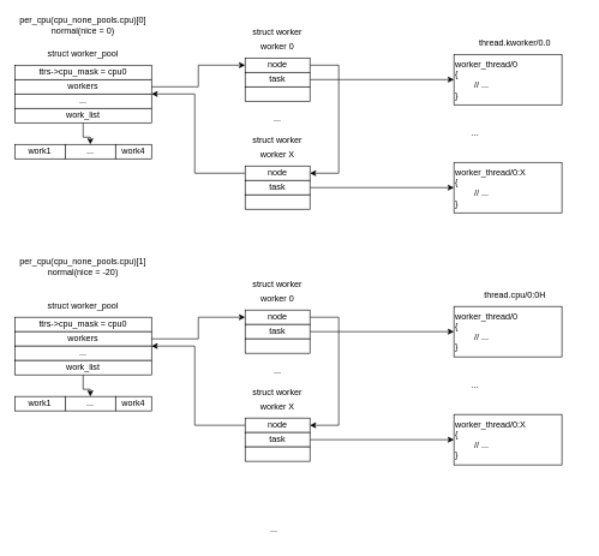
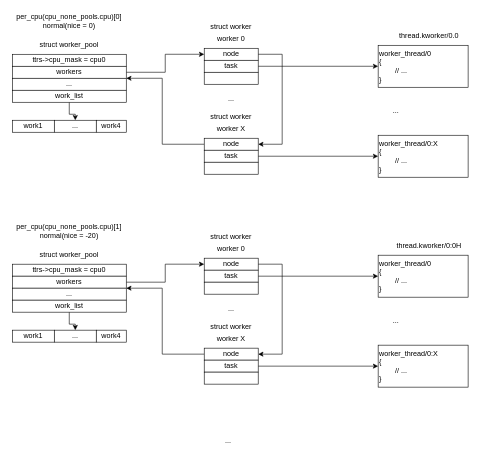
  <mxCell id="0" />
  <mxCell id="1" parent="0" />
  <mxCell id="2" value="per_cpu(cpu_none_pools.cpu)[0] normal(nice = 0)" style="text;html=1;strokeColor=none;fillColor=none;align=center;verticalAlign=middle;whiteSpace=wrap;rounded=0;" vertex="1" parent="1"><mxGeometry x="20" y="20" width="190" height="30" as="geometry" /></mxCell>
  <mxCell id="3" value="struct worker_pool" style="text;html=1;strokeColor=none;fillColor=none;align=center;verticalAlign=middle;whiteSpace=wrap;rounded=0;" vertex="1" parent="1"><mxGeometry x="20" y="60" width="190" height="30" as="geometry" /></mxCell>
  <mxCell id="4" value="ttrs-&amp;gt;cpu_mask = cpu0" style="rounded=0;whiteSpace=wrap;html=1;" vertex="1" parent="1"><mxGeometry x="20" y="90" width="190" height="20" as="geometry" /></mxCell>
  <mxCell id="5" style="edgeStyle=orthogonalEdgeStyle;rounded=0;orthogonalLoop=1;jettySize=auto;html=1;entryX=0;entryY=0.5;entryDx=0;entryDy=0;" edge="1" parent="1" source="6" target="15"><mxGeometry relative="1" as="geometry" /></mxCell>
  <mxCell id="6" value="workers" style="rounded=0;whiteSpace=wrap;html=1;" vertex="1" parent="1"><mxGeometry x="20" y="110" width="190" height="20" as="geometry" /></mxCell>
  <mxCell id="7" value="..." style="rounded=0;whiteSpace=wrap;html=1;" vertex="1" parent="1"><mxGeometry x="20" y="130" width="190" height="20" as="geometry" /></mxCell>
  <mxCell id="8" style="edgeStyle=orthogonalEdgeStyle;rounded=0;orthogonalLoop=1;jettySize=auto;html=1;" edge="1" parent="1" source="9" target="11"><mxGeometry relative="1" as="geometry" /></mxCell>
  <mxCell id="9" value="work_list" style="rounded=0;whiteSpace=wrap;html=1;" vertex="1" parent="1"><mxGeometry x="20" y="150" width="190" height="20" as="geometry" /></mxCell>
  <mxCell id="10" value="work1" style="rounded=0;whiteSpace=wrap;html=1;" vertex="1" parent="1"><mxGeometry x="20" y="200" width="70" height="20" as="geometry" /></mxCell>
  <mxCell id="11" value="..." style="rounded=0;whiteSpace=wrap;html=1;" vertex="1" parent="1"><mxGeometry x="90" y="200" width="70" height="20" as="geometry" /></mxCell>
  <mxCell id="12" value="work4" style="rounded=0;whiteSpace=wrap;html=1;" vertex="1" parent="1"><mxGeometry x="160" y="200" width="50" height="20" as="geometry" /></mxCell>
  <mxCell id="13" value="struct worker" style="text;html=1;strokeColor=none;fillColor=none;align=center;verticalAlign=middle;whiteSpace=wrap;rounded=0;" vertex="1" parent="1"><mxGeometry x="290" y="30" width="190" height="30" as="geometry" /></mxCell>
  <mxCell id="14" style="edgeStyle=orthogonalEdgeStyle;rounded=0;orthogonalLoop=1;jettySize=auto;html=1;" edge="1" parent="1" source="15" target="22"><mxGeometry relative="1" as="geometry"><Array as="points"><mxPoint x="470" y="90" /><mxPoint x="470" y="240" /></Array></mxGeometry></mxCell>
  <mxCell id="15" value="node" style="rounded=0;whiteSpace=wrap;html=1;" vertex="1" parent="1"><mxGeometry x="340" y="80" width="90" height="20" as="geometry" /></mxCell>
  <mxCell id="16" value="worker 0" style="text;html=1;strokeColor=none;fillColor=none;align=center;verticalAlign=middle;whiteSpace=wrap;rounded=0;" vertex="1" parent="1"><mxGeometry x="290" y="50" width="190" height="30" as="geometry" /></mxCell>
  <mxCell id="17" style="edgeStyle=orthogonalEdgeStyle;rounded=0;orthogonalLoop=1;jettySize=auto;html=1;" edge="1" parent="1" source="18" target="28"><mxGeometry relative="1" as="geometry" /></mxCell>
  <mxCell id="18" value="task" style="rounded=0;whiteSpace=wrap;html=1;" vertex="1" parent="1"><mxGeometry x="340" y="100" width="90" height="20" as="geometry" /></mxCell>
  <mxCell id="19" value="" style="rounded=0;whiteSpace=wrap;html=1;" vertex="1" parent="1"><mxGeometry x="340" y="120" width="90" height="20" as="geometry" /></mxCell>
  <mxCell id="20" value="struct worker" style="text;html=1;strokeColor=none;fillColor=none;align=center;verticalAlign=middle;whiteSpace=wrap;rounded=0;" vertex="1" parent="1"><mxGeometry x="290" y="180" width="190" height="30" as="geometry" /></mxCell>
  <mxCell id="21" style="edgeStyle=orthogonalEdgeStyle;rounded=0;orthogonalLoop=1;jettySize=auto;html=1;" edge="1" parent="1" source="22" target="6"><mxGeometry relative="1" as="geometry"><Array as="points"><mxPoint x="270" y="240" /><mxPoint x="270" y="130" /></Array></mxGeometry></mxCell>
  <mxCell id="22" value="node" style="rounded=0;whiteSpace=wrap;html=1;" vertex="1" parent="1"><mxGeometry x="340" y="230" width="90" height="20" as="geometry" /></mxCell>
  <mxCell id="23" value="worker X" style="text;html=1;strokeColor=none;fillColor=none;align=center;verticalAlign=middle;whiteSpace=wrap;rounded=0;" vertex="1" parent="1"><mxGeometry x="290" y="200" width="190" height="30" as="geometry" /></mxCell>
  <mxCell id="24" style="edgeStyle=orthogonalEdgeStyle;rounded=0;orthogonalLoop=1;jettySize=auto;html=1;" edge="1" parent="1" source="25" target="29"><mxGeometry relative="1" as="geometry" /></mxCell>
  <mxCell id="25" value="task" style="rounded=0;whiteSpace=wrap;html=1;" vertex="1" parent="1"><mxGeometry x="340" y="250" width="90" height="20" as="geometry" /></mxCell>
  <mxCell id="26" value="" style="rounded=0;whiteSpace=wrap;html=1;" vertex="1" parent="1"><mxGeometry x="340" y="270" width="90" height="20" as="geometry" /></mxCell>
  <mxCell id="27" value="..." style="text;html=1;strokeColor=none;fillColor=none;align=center;verticalAlign=middle;whiteSpace=wrap;rounded=0;" vertex="1" parent="1"><mxGeometry x="355" y="150" width="60" height="30" as="geometry" /></mxCell>
  <mxCell id="28" value="worker_thread/0&lt;br&gt;{&lt;br&gt;&lt;span style=&quot;white-space: pre&quot;&gt;&#09;&lt;/span&gt;// ...&lt;br&gt;}" style="rounded=0;whiteSpace=wrap;html=1;align=left;" vertex="1" parent="1"><mxGeometry x="630" y="75" width="150" height="70" as="geometry" /></mxCell>
  <mxCell id="29" value="worker_thread/0:X&lt;br&gt;{&lt;br&gt;&lt;span style=&quot;white-space: pre&quot;&gt;&#09;&lt;/span&gt;// ...&lt;br&gt;}" style="rounded=0;whiteSpace=wrap;html=1;align=left;" vertex="1" parent="1"><mxGeometry x="630" y="225" width="150" height="70" as="geometry" /></mxCell>
  <mxCell id="30" value="thread.kworker/0.0" style="text;html=1;strokeColor=none;fillColor=none;align=center;verticalAlign=middle;whiteSpace=wrap;rounded=0;" vertex="1" parent="1"><mxGeometry x="620" y="45" width="190" height="30" as="geometry" /></mxCell>
  <mxCell id="31" value="..." style="text;html=1;strokeColor=none;fillColor=none;align=center;verticalAlign=middle;whiteSpace=wrap;rounded=0;" vertex="1" parent="1"><mxGeometry x="630" y="170" width="60" height="30" as="geometry" /></mxCell>
- <mxCell id="32" value="per_cpu(cpu_none_pools.cpu)[1] normal(nice = -20)" style="text;html=1;strokeColor=none;fillColor=none;align=center;verticalAlign=middle;whiteSpace=wrap;rounded=0;" vertex="1" parent="1"><mxGeometry x="20" y="355" width="190" height="30" as="geometry" /></mxCell>
+ <mxCell id="32" value="per_cpu(cpu_none_pools.cpu)[1] normal(nice = -20)" style="text;html=1;strokeColor=none;fillColor=none;align=center;verticalAlign=middle;whiteSpace=wrap;rounded=0;" vertex="1" parent="1"><mxGeometry x="20" y="370" width="190" height="30" as="geometry" /></mxCell>
  <mxCell id="33" value="struct worker_pool" style="text;html=1;strokeColor=none;fillColor=none;align=center;verticalAlign=middle;whiteSpace=wrap;rounded=0;" vertex="1" parent="1"><mxGeometry x="20" y="410" width="190" height="30" as="geometry" /></mxCell>
  <mxCell id="34" value="ttrs-&amp;gt;cpu_mask = cpu0" style="rounded=0;whiteSpace=wrap;html=1;" vertex="1" parent="1"><mxGeometry x="20" y="440" width="190" height="20" as="geometry" /></mxCell>
  <mxCell id="35" style="edgeStyle=orthogonalEdgeStyle;rounded=0;orthogonalLoop=1;jettySize=auto;html=1;entryX=0;entryY=0.5;entryDx=0;entryDy=0;" edge="1" parent="1" source="36" target="45"><mxGeometry relative="1" as="geometry" /></mxCell>
  <mxCell id="36" value="workers" style="rounded=0;whiteSpace=wrap;html=1;" vertex="1" parent="1"><mxGeometry x="20" y="460" width="190" height="20" as="geometry" /></mxCell>
  <mxCell id="37" value="..." style="rounded=0;whiteSpace=wrap;html=1;" vertex="1" parent="1"><mxGeometry x="20" y="480" width="190" height="20" as="geometry" /></mxCell>
  <mxCell id="38" style="edgeStyle=orthogonalEdgeStyle;rounded=0;orthogonalLoop=1;jettySize=auto;html=1;" edge="1" source="39" target="41" parent="1"><mxGeometry relative="1" as="geometry" /></mxCell>
  <mxCell id="39" value="work_list" style="rounded=0;whiteSpace=wrap;html=1;" vertex="1" parent="1"><mxGeometry x="20" y="500" width="190" height="20" as="geometry" /></mxCell>
  <mxCell id="40" value="work1" style="rounded=0;whiteSpace=wrap;html=1;" vertex="1" parent="1"><mxGeometry x="20" y="550" width="70" height="20" as="geometry" /></mxCell>
  <mxCell id="41" value="..." style="rounded=0;whiteSpace=wrap;html=1;" vertex="1" parent="1"><mxGeometry x="90" y="550" width="70" height="20" as="geometry" /></mxCell>
  <mxCell id="42" value="work4" style="rounded=0;whiteSpace=wrap;html=1;" vertex="1" parent="1"><mxGeometry x="160" y="550" width="50" height="20" as="geometry" /></mxCell>
  <mxCell id="43" value="struct worker" style="text;html=1;strokeColor=none;fillColor=none;align=center;verticalAlign=middle;whiteSpace=wrap;rounded=0;" vertex="1" parent="1"><mxGeometry x="290" y="380" width="190" height="30" as="geometry" /></mxCell>
  <mxCell id="44" style="edgeStyle=orthogonalEdgeStyle;rounded=0;orthogonalLoop=1;jettySize=auto;html=1;" edge="1" source="45" target="52" parent="1"><mxGeometry relative="1" as="geometry"><Array as="points"><mxPoint x="470" y="440" /><mxPoint x="470" y="590" /></Array></mxGeometry></mxCell>
  <mxCell id="45" value="node" style="rounded=0;whiteSpace=wrap;html=1;" vertex="1" parent="1"><mxGeometry x="340" y="430" width="90" height="20" as="geometry" /></mxCell>
  <mxCell id="46" value="worker 0" style="text;html=1;strokeColor=none;fillColor=none;align=center;verticalAlign=middle;whiteSpace=wrap;rounded=0;" vertex="1" parent="1"><mxGeometry x="290" y="400" width="190" height="30" as="geometry" /></mxCell>
  <mxCell id="47" style="edgeStyle=orthogonalEdgeStyle;rounded=0;orthogonalLoop=1;jettySize=auto;html=1;" edge="1" parent="1" source="48" target="58"><mxGeometry relative="1" as="geometry" /></mxCell>
  <mxCell id="48" value="task" style="rounded=0;whiteSpace=wrap;html=1;" vertex="1" parent="1"><mxGeometry x="340" y="450" width="90" height="20" as="geometry" /></mxCell>
  <mxCell id="49" value="" style="rounded=0;whiteSpace=wrap;html=1;" vertex="1" parent="1"><mxGeometry x="340" y="470" width="90" height="20" as="geometry" /></mxCell>
  <mxCell id="50" value="struct worker" style="text;html=1;strokeColor=none;fillColor=none;align=center;verticalAlign=middle;whiteSpace=wrap;rounded=0;" vertex="1" parent="1"><mxGeometry x="290" y="530" width="190" height="30" as="geometry" /></mxCell>
  <mxCell id="51" style="edgeStyle=orthogonalEdgeStyle;rounded=0;orthogonalLoop=1;jettySize=auto;html=1;exitX=0;exitY=0.5;exitDx=0;exitDy=0;" edge="1" parent="1" source="52" target="36"><mxGeometry relative="1" as="geometry"><Array as="points"><mxPoint x="270" y="590" /><mxPoint x="270" y="480" /></Array></mxGeometry></mxCell>
  <mxCell id="52" value="node" style="rounded=0;whiteSpace=wrap;html=1;" vertex="1" parent="1"><mxGeometry x="340" y="580" width="90" height="20" as="geometry" /></mxCell>
  <mxCell id="53" value="worker X" style="text;html=1;strokeColor=none;fillColor=none;align=center;verticalAlign=middle;whiteSpace=wrap;rounded=0;" vertex="1" parent="1"><mxGeometry x="290" y="550" width="190" height="30" as="geometry" /></mxCell>
  <mxCell id="54" style="edgeStyle=orthogonalEdgeStyle;rounded=0;orthogonalLoop=1;jettySize=auto;html=1;" edge="1" parent="1" source="55" target="59"><mxGeometry relative="1" as="geometry" /></mxCell>
  <mxCell id="55" value="task" style="rounded=0;whiteSpace=wrap;html=1;" vertex="1" parent="1"><mxGeometry x="340" y="600" width="90" height="20" as="geometry" /></mxCell>
  <mxCell id="56" value="" style="rounded=0;whiteSpace=wrap;html=1;" vertex="1" parent="1"><mxGeometry x="340" y="620" width="90" height="20" as="geometry" /></mxCell>
  <mxCell id="57" value="..." style="text;html=1;strokeColor=none;fillColor=none;align=center;verticalAlign=middle;whiteSpace=wrap;rounded=0;" vertex="1" parent="1"><mxGeometry x="355" y="500" width="60" height="30" as="geometry" /></mxCell>
  <mxCell id="58" value="worker_thread/0&lt;br&gt;{&lt;br&gt;&lt;span style=&quot;white-space: pre&quot;&gt;&#09;&lt;/span&gt;// ...&lt;br&gt;}" style="rounded=0;whiteSpace=wrap;html=1;align=left;" vertex="1" parent="1"><mxGeometry x="630" y="425" width="150" height="70" as="geometry" /></mxCell>
  <mxCell id="59" value="worker_thread/0:X&lt;br&gt;{&lt;br&gt;&lt;span style=&quot;white-space: pre&quot;&gt;&#09;&lt;/span&gt;// ...&lt;br&gt;}" style="rounded=0;whiteSpace=wrap;html=1;align=left;" vertex="1" parent="1"><mxGeometry x="630" y="575" width="150" height="70" as="geometry" /></mxCell>
- <mxCell id="60" value="thread.cpu/0:0H" style="text;html=1;strokeColor=none;fillColor=none;align=center;verticalAlign=middle;whiteSpace=wrap;rounded=0;" vertex="1" parent="1"><mxGeometry x="620" y="395" width="190" height="30" as="geometry" /></mxCell>
+ <mxCell id="60" value="thread.kworker/0:0H" style="text;html=1;strokeColor=none;fillColor=none;align=center;verticalAlign=middle;whiteSpace=wrap;rounded=0;" vertex="1" parent="1"><mxGeometry x="620" y="395" width="190" height="30" as="geometry" /></mxCell>
  <mxCell id="61" value="..." style="text;html=1;strokeColor=none;fillColor=none;align=center;verticalAlign=middle;whiteSpace=wrap;rounded=0;" vertex="1" parent="1"><mxGeometry x="630" y="520" width="60" height="30" as="geometry" /></mxCell>
  <mxCell id="62" value="..." style="text;html=1;strokeColor=none;fillColor=none;align=center;verticalAlign=middle;whiteSpace=wrap;rounded=0;" vertex="1" parent="1"><mxGeometry x="350" y="720" width="60" height="30" as="geometry" /></mxCell>
